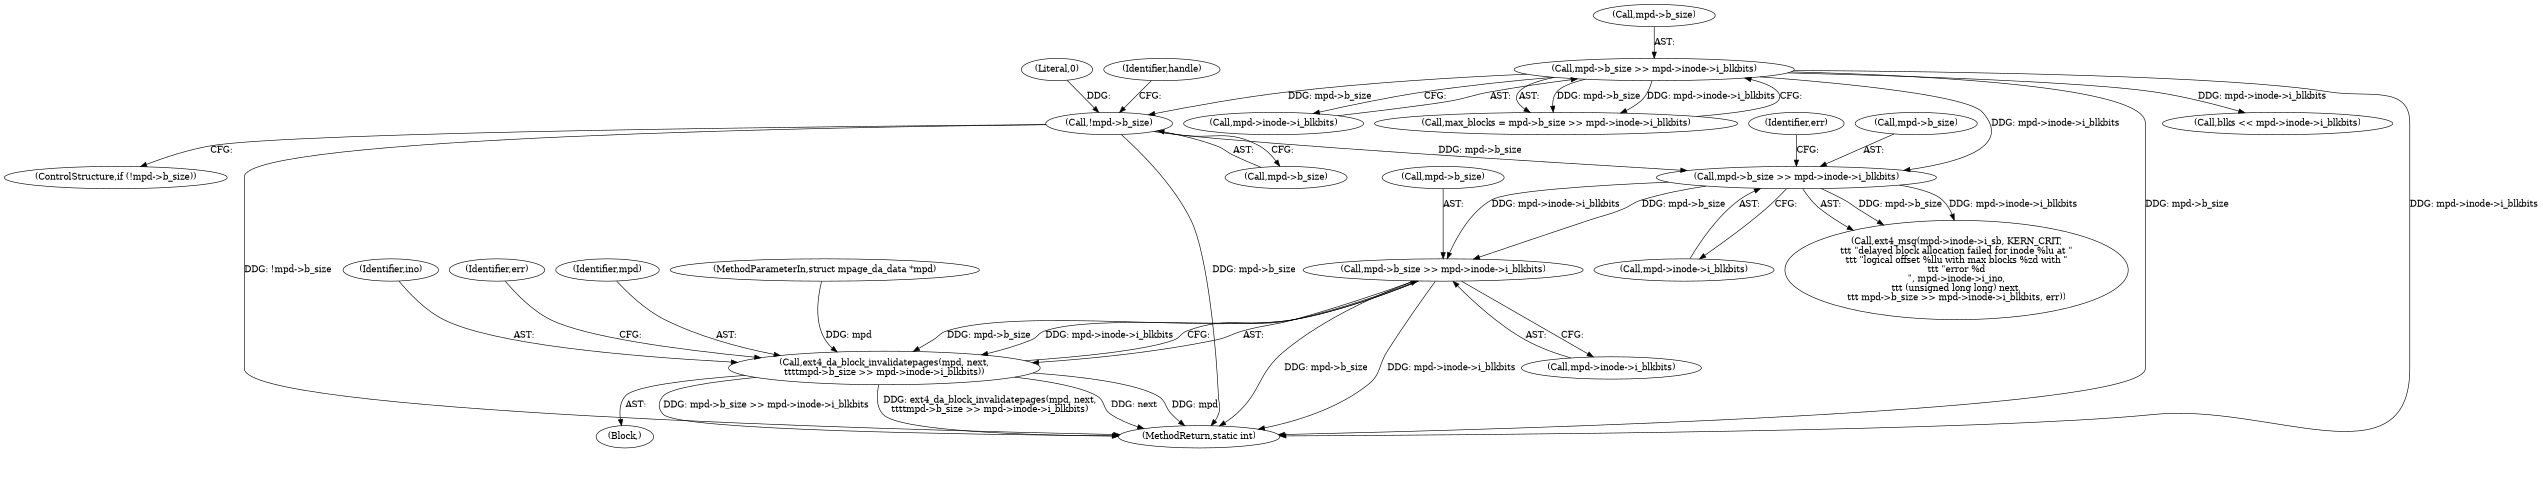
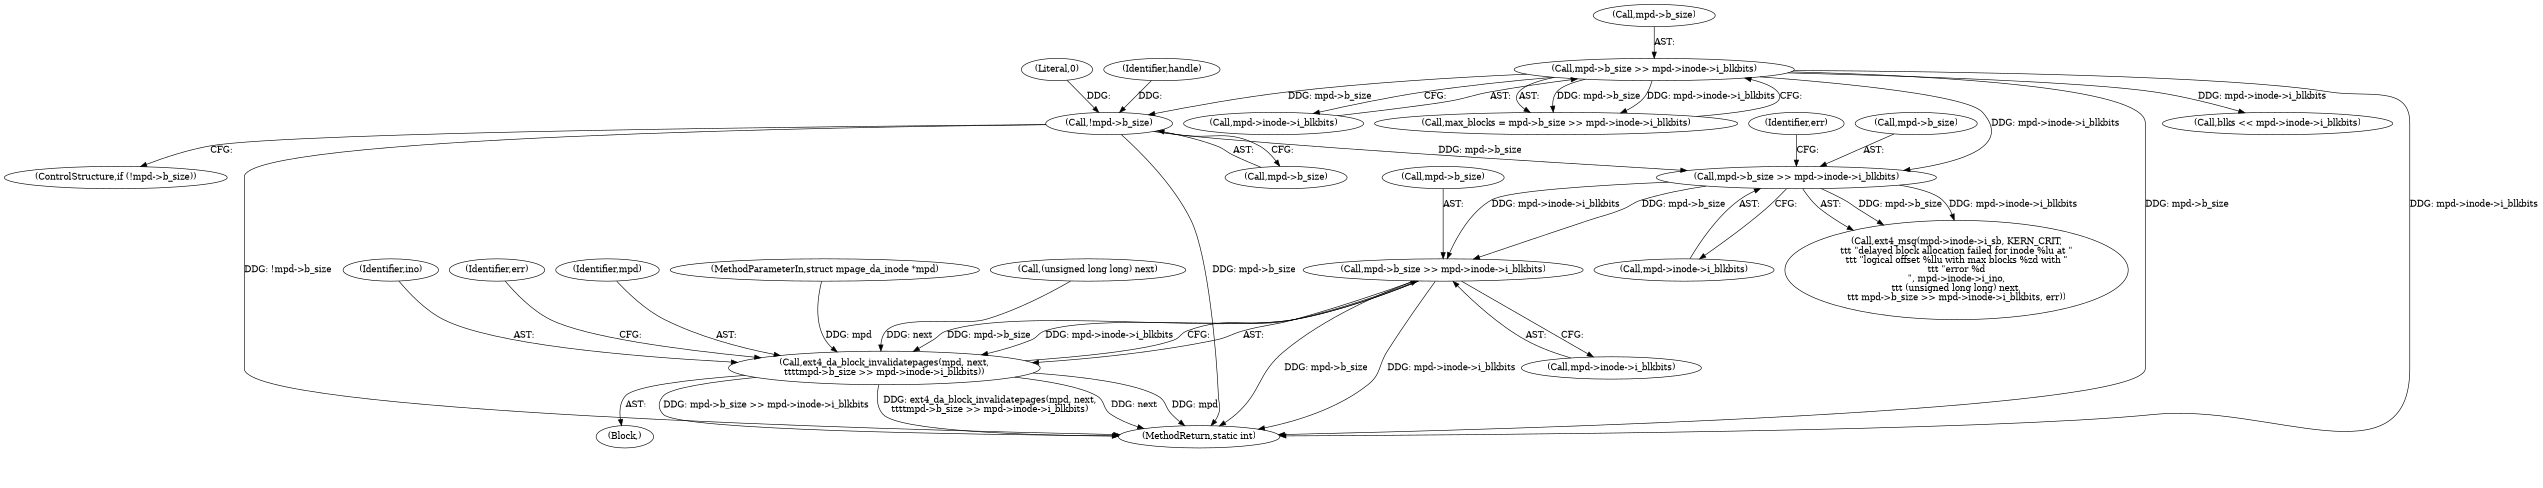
  digraph {
    n1 [label="(Call,mpd->b_size >> mpd->inode->i_blkbits)"]
    n2 [label="(Call,ext4_da_block_invalidatepages(mpd, next,\n\t\t\t\tmpd->b_size >> mpd->inode->i_blkbits))"]
    n3 [label="(Call,mpd->inode->i_blkbits)"]
    n4 [label="(MethodReturn,static int)"]
    n5 [label="(Block,)"]
    n6 [label="(Call,mpd->b_size >> mpd->inode->i_blkbits)"]
    n7 [label="(Call,ext4_msg(mpd->inode->i_sb, KERN_CRIT,\n\t\t\t \"delayed block allocation failed for inode %lu at \"\n\t\t\t \"logical offset %llu with max blocks %zd with \"\n\t\t\t \"error %d\n\", mpd->inode->i_ino,\n\t\t\t (unsigned long long) next,\n\t\t\t mpd->b_size >> mpd->inode->i_blkbits, err))"]
    n8 [label="(Call,mpd->inode->i_blkbits)"]
    n9 [label="(Call,!mpd->b_size)"]
    n10 [label="(Call,mpd->b_size)"]
    n11 [label="(ControlStructure,if (!mpd->b_size))"]
    n12 [label="(Call,mpd->b_size >> mpd->inode->i_blkbits)"]
    n13 [label="(Call,blks << mpd->inode->i_blkbits)"]
    n14 [label="(Call,mpd->inode->i_blkbits)"]
    n15 [label="(Call,max_blocks = mpd->b_size >> mpd->inode->i_blkbits)"]
-   n16 [label="(MethodParameterIn,struct mpage_da_data *mpd)"]
+   n16 [label="(MethodParameterIn,struct mpage_da_inode *mpd)"]
    n17 [label="(Literal,0)"]
    n18 [label="(Identifier,err)"]
+   n19 [label="(Call,(unsigned long long) next)"]
    n20 [label="(Identifier,ino)"]
    n21 [label="(Identifier,handle)"]
    n22 [label="(Identifier,err)"]
    n23 [label="(Call,mpd->b_size)"]
    n24 [label="(Identifier,mpd)"]
    n25 [label="(Call,mpd->b_size)"]
    n26 [label="(Call,mpd->b_size)"]
    n1 -> n2 [label="AST: "]
    n1 -> n2 [label="DDG: mpd->b_size"]
    n1 -> n2 [label="DDG: mpd->inode->i_blkbits"]
    n1 -> n3 [label="CFG: "]
    n1 -> n4 [label="DDG: mpd->b_size"]
    n1 -> n4 [label="DDG: mpd->inode->i_blkbits"]
    n2 -> n1 [label="CFG: "]
    n2 -> n4 [label="DDG: mpd->b_size >> mpd->inode->i_blkbits"]
    n2 -> n4 [label="DDG: ext4_da_block_invalidatepages(mpd, next,\n\t\t\t\tmpd->b_size >> mpd->inode->i_blkbits)"]
    n2 -> n4 [label="DDG: next"]
    n2 -> n4 [label="DDG: mpd"]
    n2 -> n5 [label="AST: "]
    n3 -> n1 [label="AST: "]
    n6 -> n1 [label="DDG: mpd->b_size"]
    n6 -> n1 [label="DDG: mpd->inode->i_blkbits"]
    n6 -> n7 [label="AST: "]
    n6 -> n7 [label="DDG: mpd->b_size"]
    n6 -> n7 [label="DDG: mpd->inode->i_blkbits"]
    n6 -> n8 [label="CFG: "]
    n8 -> n6 [label="AST: "]
    n9 -> n4 [label="DDG: !mpd->b_size"]
    n9 -> n4 [label="DDG: mpd->b_size"]
    n9 -> n6 [label="DDG: mpd->b_size"]
    n9 -> n10 [label="CFG: "]
    n9 -> n11 [label="CFG: "]
    n10 -> n9 [label="AST: "]
    n12 -> n4 [label="DDG: mpd->inode->i_blkbits"]
    n12 -> n4 [label="DDG: mpd->b_size"]
    n12 -> n6 [label="DDG: mpd->inode->i_blkbits"]
    n12 -> n9 [label="DDG: mpd->b_size"]
    n12 -> n13 [label="DDG: mpd->inode->i_blkbits"]
    n12 -> n14 [label="CFG: "]
    n12 -> n15 [label="AST: "]
    n12 -> n15 [label="DDG: mpd->b_size"]
    n12 -> n15 [label="DDG: mpd->inode->i_blkbits"]
    n14 -> n12 [label="AST: "]
    n15 -> n12 [label="CFG: "]
    n16 -> n2 [label="DDG: mpd"]
    n17 -> n9 [label="DDG: "]
    n18 -> n6 [label="CFG: "]
+   n19 -> n2 [label="DDG: next"]
    n20 -> n2 [label="AST: "]
-   n21 -> n9 [label="CFG: "]
+   n21 -> n9 [label="DDG: "]
    n22 -> n2 [label="CFG: "]
    n23 -> n1 [label="AST: "]
    n24 -> n2 [label="AST: "]
    n25 -> n6 [label="AST: "]
    n26 -> n12 [label="AST: "]
  }
